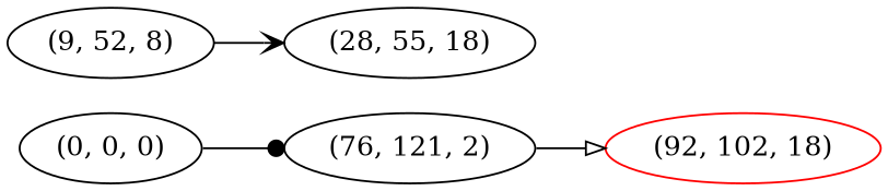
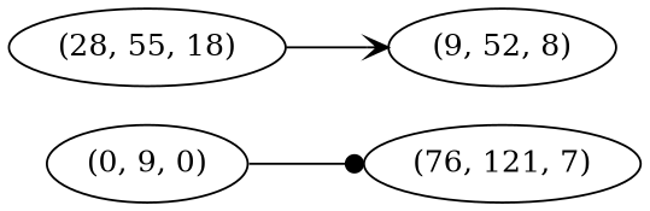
  digraph {
    rankdir=LR
    node [color=black]
-   "(0, 0, 0)"
-   "(76, 121, 7)" [label="(76, 121, 2)"]
+   "(0, 0, 0)" [label="(0, 9, 0)"]
+   "(76, 121, 7)"
    n3 [label="(28, 55, 18)"]
    "(9, 52, 8)"
-   "(92, 102, 18)" [color=red]
    "(0, 0, 0)" -> "(76, 121, 7)" [arrowhead=dot]
-   "(76, 121, 7)" -> "(92, 102, 18)" [arrowhead=onormal]
-   "(9, 52, 8)" -> n3 [arrowhead=vee]
+   n3 -> "(9, 52, 8)" [arrowhead=vee]
  }
